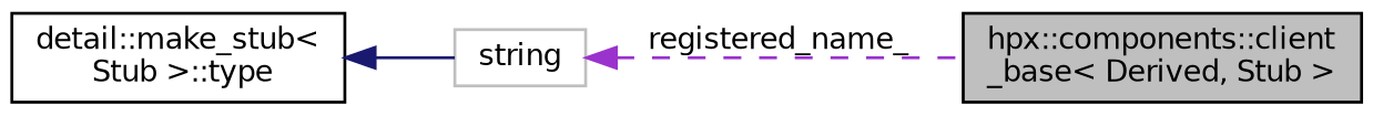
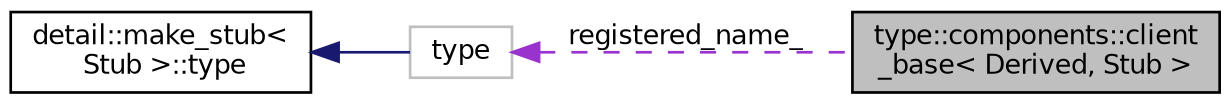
  digraph {
    rankdir=LR
    node [color=black fillcolor=white fontname=Helvetica fontsize=10 shape=record style=filled]
    edge [dir=back fontname=Helvetica fontsize=10 labelfontname=Helvetica labelfontsize=10]
-   n1 [fillcolor=grey75 fontcolor=black height=0.2 label="hpx::components::client\l_base\< Derived, Stub \>" width=0.4]
+   n1 [fillcolor=grey75 fontcolor=black height=0.2 label="type::components::client\l_base\< Derived, Stub \>" width=0.4]
    n2 [height=0.2 label="detail::make_stub\<\l Stub \>::type" width=0.4]
-   n3 [color=grey75 height=0.2 label=string width=0.4]
+   n3 [color=grey75 height=0.2 label=type width=0.4]
    n2 -> n3 [color=midnightblue style=solid]
    n3 -> n1 [color=darkorchid3 label=" registered_name_" style=dashed]
  }
